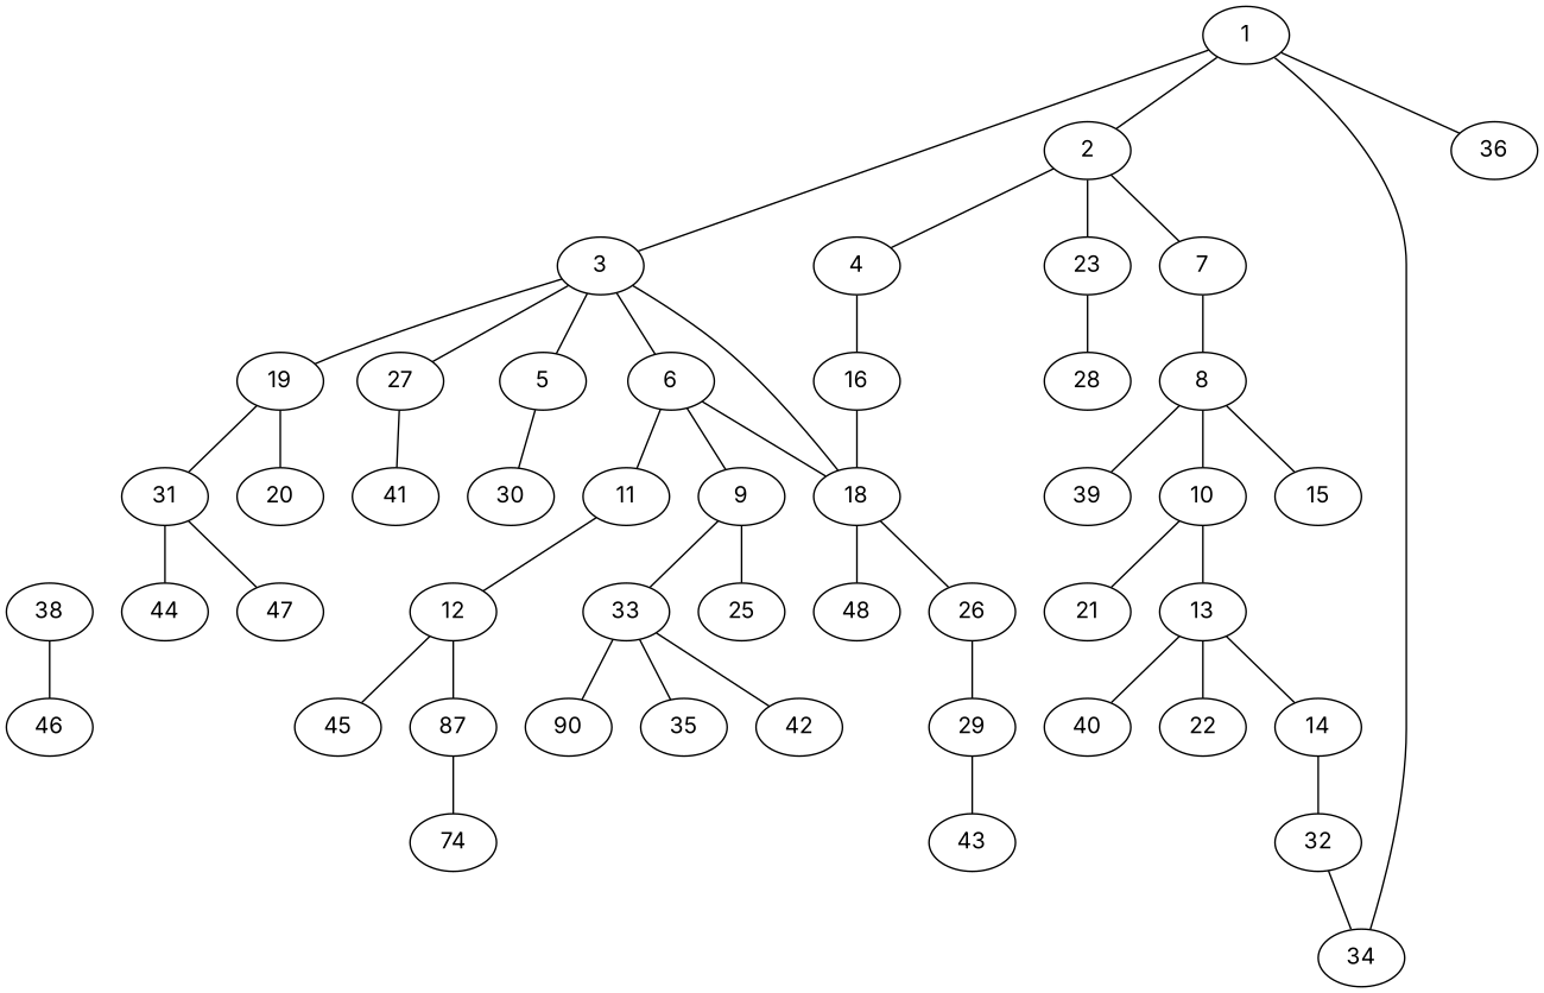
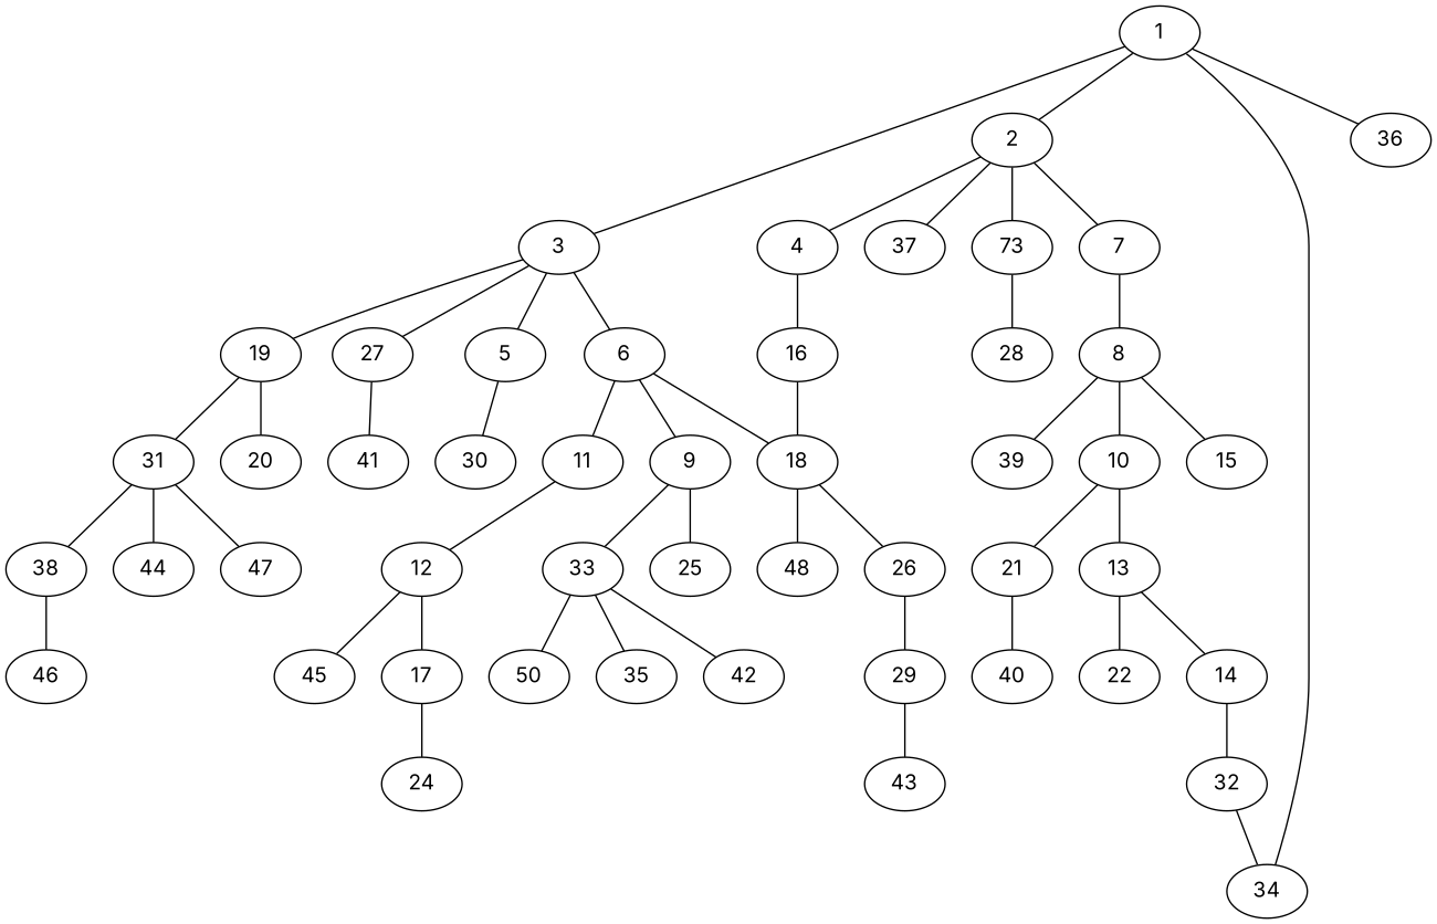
  graph {
    fontname=Inter
    node [fontname=Inter]
    edge [fontname=Inter]
    1
    2
    3
    34
    36
    4
    7
-   23
+   37
+   23 [label=73]
    5
    6
    18
    19
    27
    16
    8
    30
    9
    11
    26
    48
    20
    31
    41
    28
    10
    15
    39
    25
    33
    12
    29
    38
    44
    47
    35
    42
-   50 [label=90]
-   17 [label=87]
+   50
+   17
    45
    13
    21
    14
    22
    40
    32
-   24 [label=74]
+   24
    43
    46
    1 -- 2
    1 -- 3
    1 -- 34
    1 -- 36
    2 -- 4
    2 -- 7
+   2 -- 37
    2 -- 23
    3 -- 5
    3 -- 6
-   3 -- 18
    3 -- 19
    3 -- 27
    4 -- 16
    7 -- 8
    23 -- 28
    5 -- 30
    6 -- 18
    6 -- 9
    6 -- 11
    18 -- 26
    18 -- 48
    19 -- 20
    19 -- 31
    27 -- 41
    16 -- 18
    8 -- 10
    8 -- 15
    8 -- 39
    9 -- 25
    9 -- 33
    11 -- 12
    26 -- 29
+   31 -- 38
    31 -- 44
    31 -- 47
    10 -- 13
    10 -- 21
    33 -- 35
    33 -- 42
    33 -- 50
    12 -- 17
    12 -- 45
    29 -- 43
    38 -- 46
    17 -- 24
    13 -- 14
    13 -- 22
-   13 -- 40
+   21 -- 40
    14 -- 32
    32 -- 34
  }
